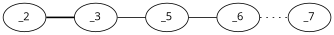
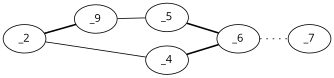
  graph {
    fontname="Open Sans"
    rankdir=LR
    node [charge=0 chem=4 fontname="Open Sans" symbol="N  " y=0.0861]
    edge [fontname="Open Sans" style=solid valence=1]
    _2 [chem=1 symbol="C  " x=3.0878 y=0.6739]
-   _3 [x=2.2788]
+   _3 [x=2.2788 label=_9]
+   _4 [x=3.8968]
    _5 [x=2.5878 y=-0.8649]
    _6 [x=3.5878 y=-0.8649]
    _7 [x=2 y=-1.6739]
    _2 -- _3 [style=bold]
+   _2 -- _4
    _3 -- _5
-   _5 -- _6
+   _4 -- _6 [style=bold valence=2]
+   _5 -- _6 [style=bold]
    _6 -- _7 [style=dotted]
  }
